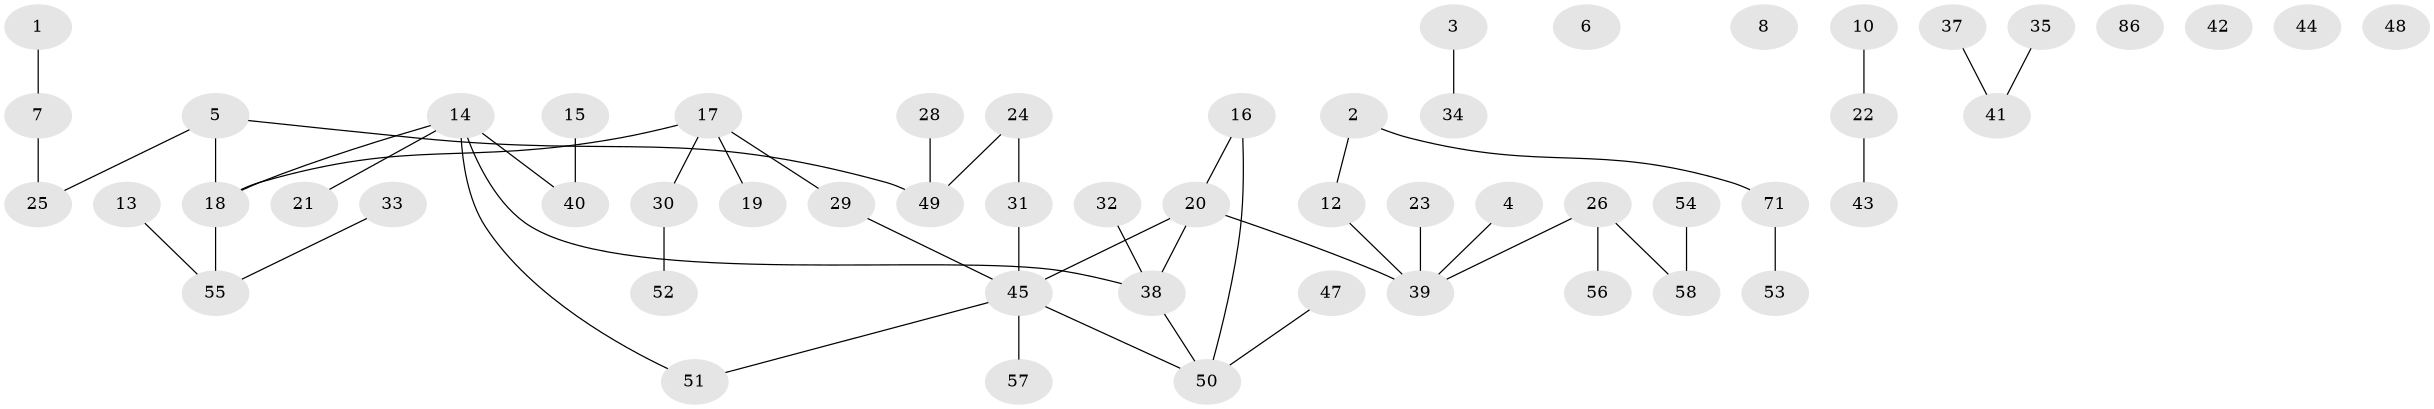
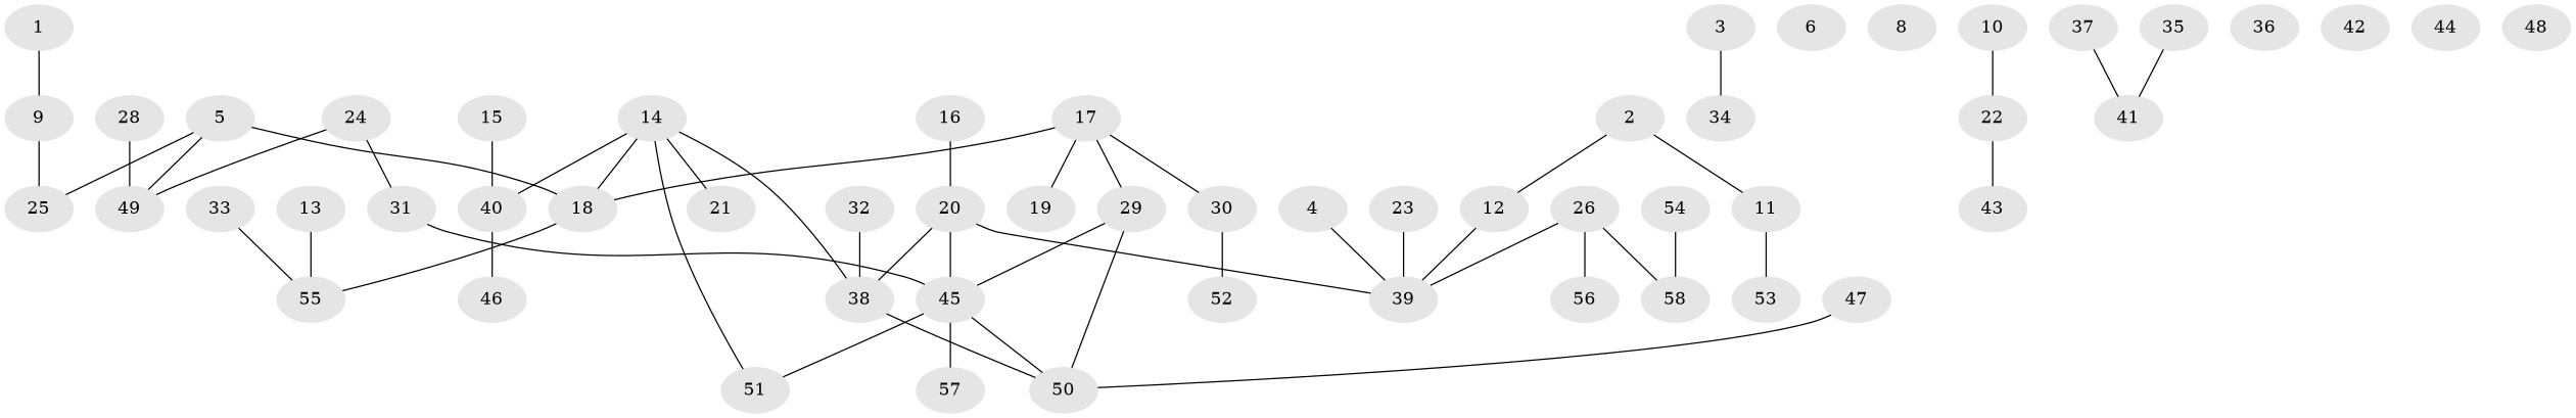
  graph {
    node [color=gray90 style=filled]
    1
-   7
+   7 [label=9]
    25
    2
-   11 [label=71]
+   11
    12
    53
    39
    3
    34
    4
    5
    18
    49
    55
    6
    8
    10
    22
    43
    13
    14
    21
    38
    40
    51
    50
+   46
    15
    16
    20
    45
    17
    19
    29
    30
    52
    57
    23
    24
    31
    26
    56
    58
    37
    41
    28
    32
    33
    35
-   36 [label=86]
+   36
    42
    44
    47
    48
    54
    1 -- 7
    7 -- 25
    2 -- 11
    2 -- 12
    11 -- 53
    12 -- 39
    3 -- 34
    4 -- 39
    5 -- 25
    5 -- 18
    5 -- 49
    18 -- 55
    10 -- 22
    22 -- 43
    13 -- 55
    14 -- 18
    14 -- 21
    14 -- 38
    14 -- 40
    14 -- 51
    38 -- 50
+   40 -- 46
    15 -- 40
-   16 -- 50
+   29 -- 50
    16 -- 20
    20 -- 39
    20 -- 38
    20 -- 45
    45 -- 51
    45 -- 50
    45 -- 57
    17 -- 18
    17 -- 19
    17 -- 29
    17 -- 30
    29 -- 45
    30 -- 52
    23 -- 39
    24 -- 49
    24 -- 31
    31 -- 45
    26 -- 39
    26 -- 56
    26 -- 58
    37 -- 41
    28 -- 49
    32 -- 38
    33 -- 55
    35 -- 41
    47 -- 50
    54 -- 58
  }
